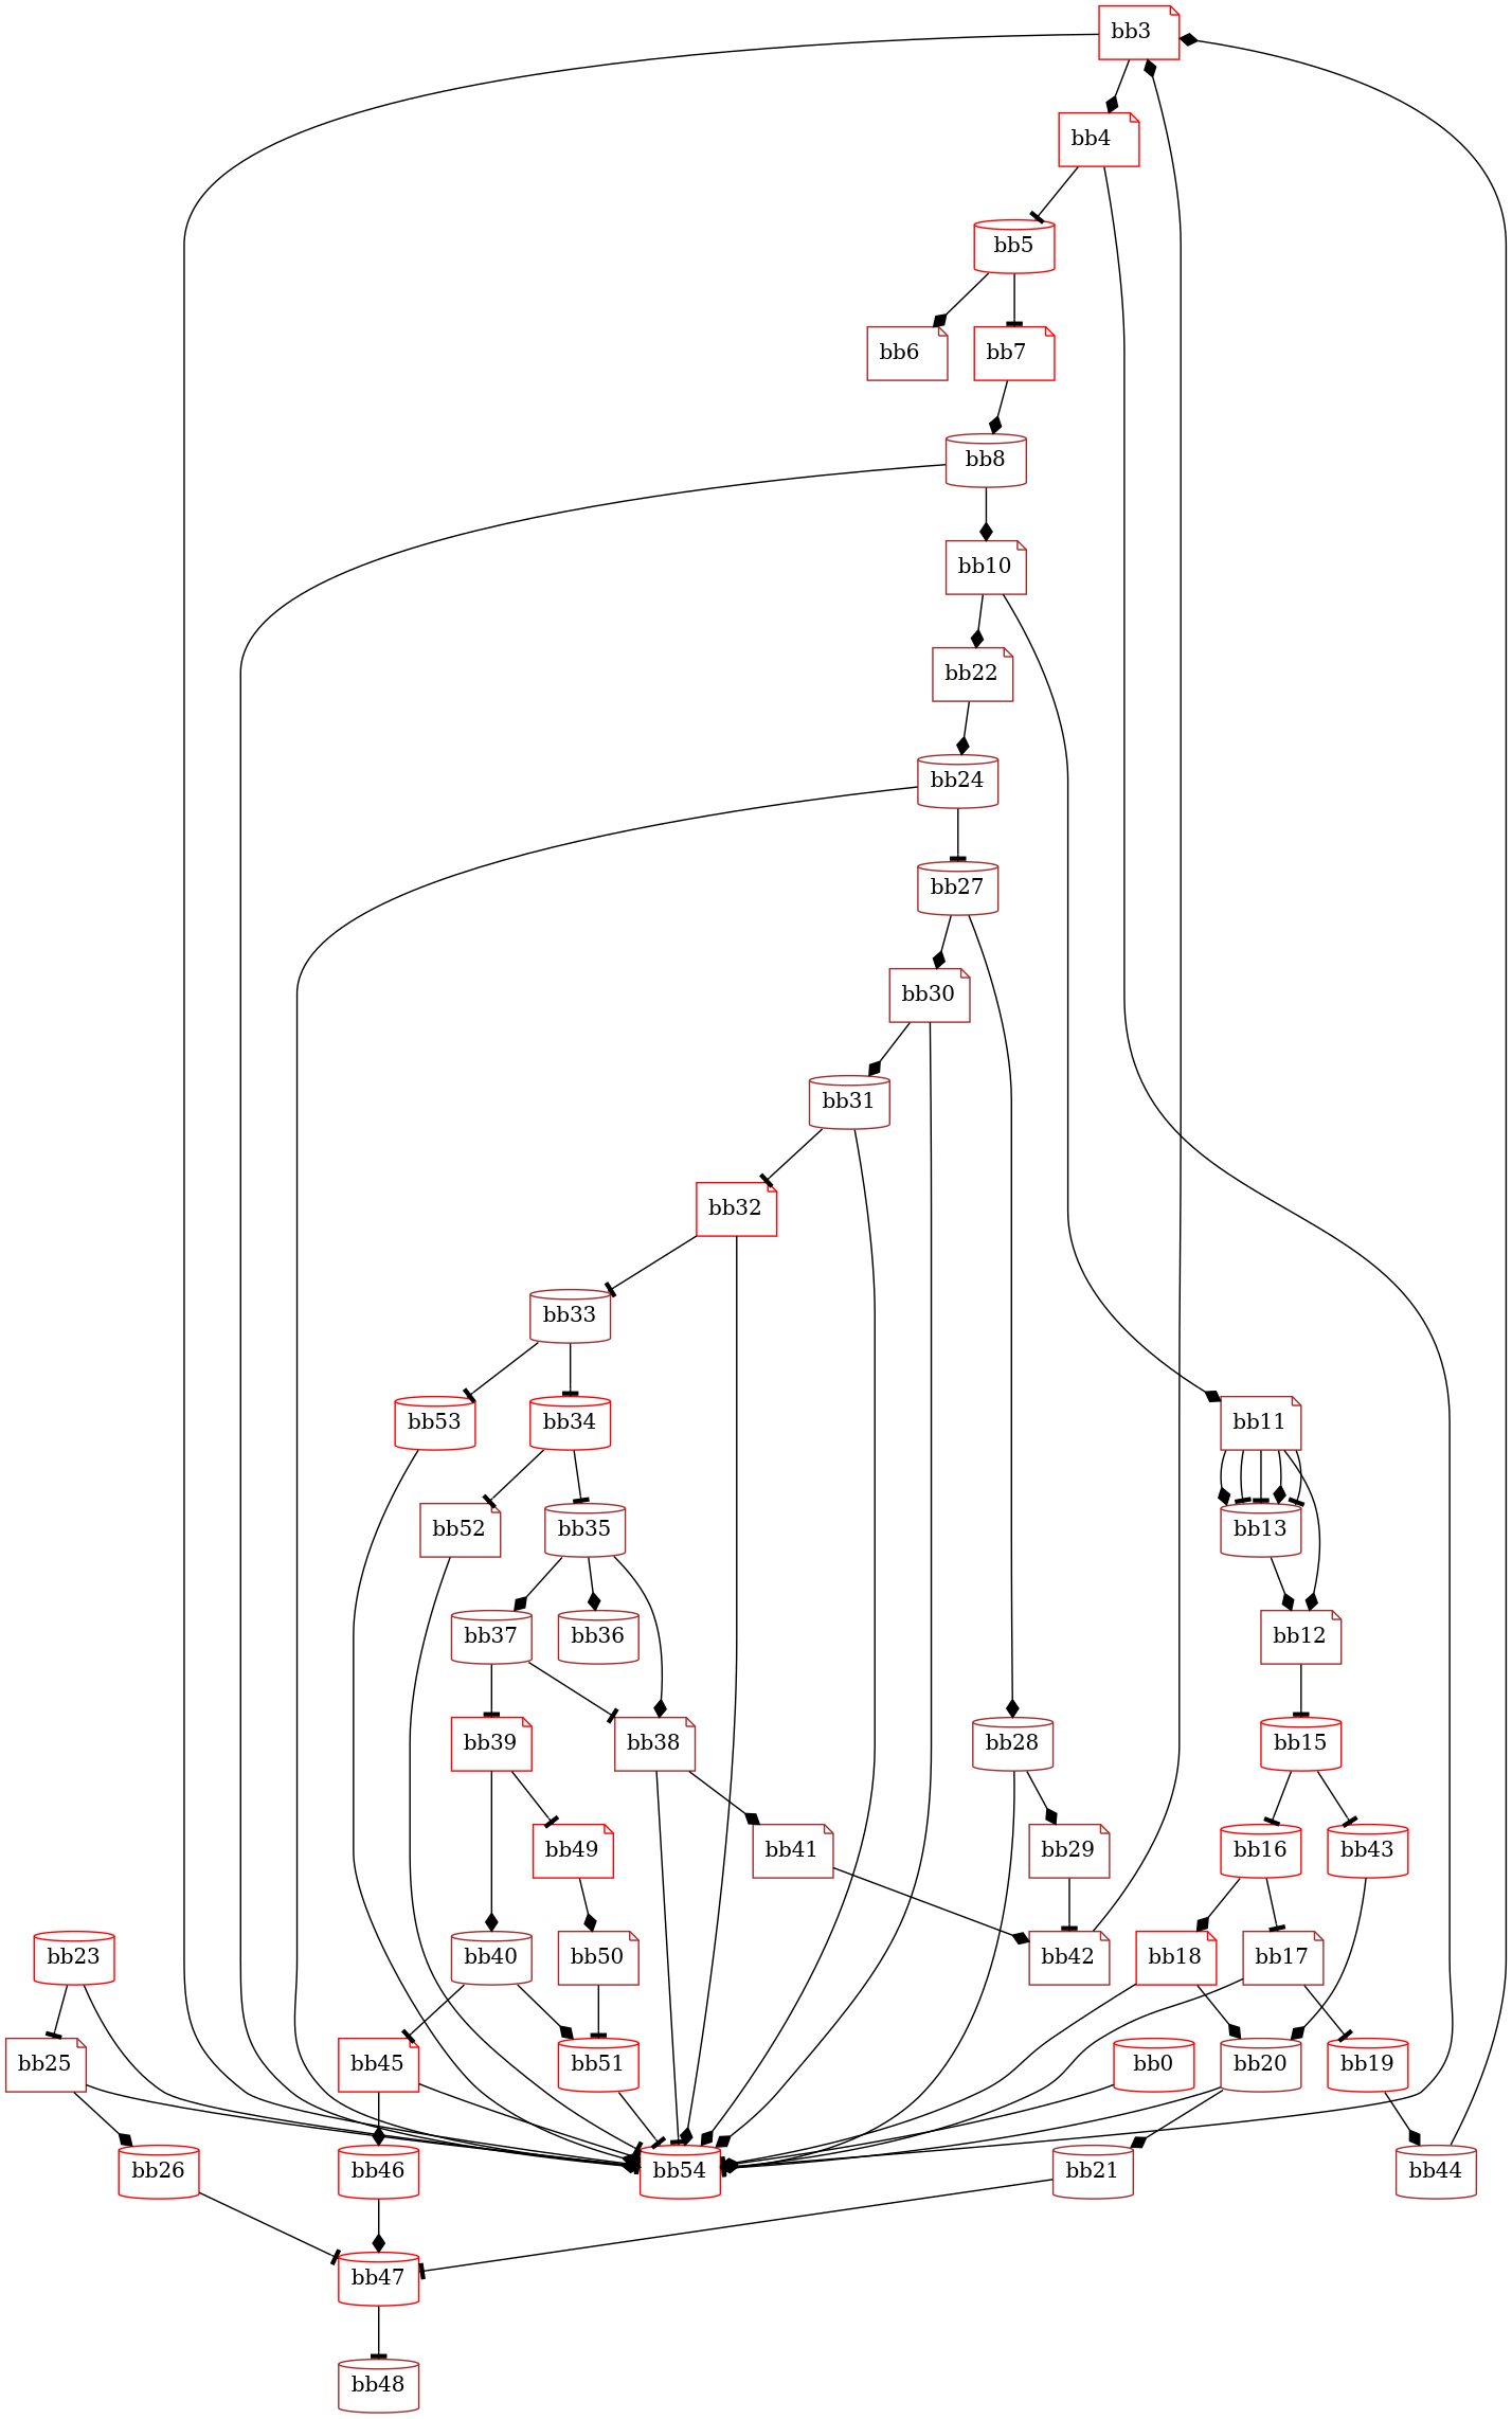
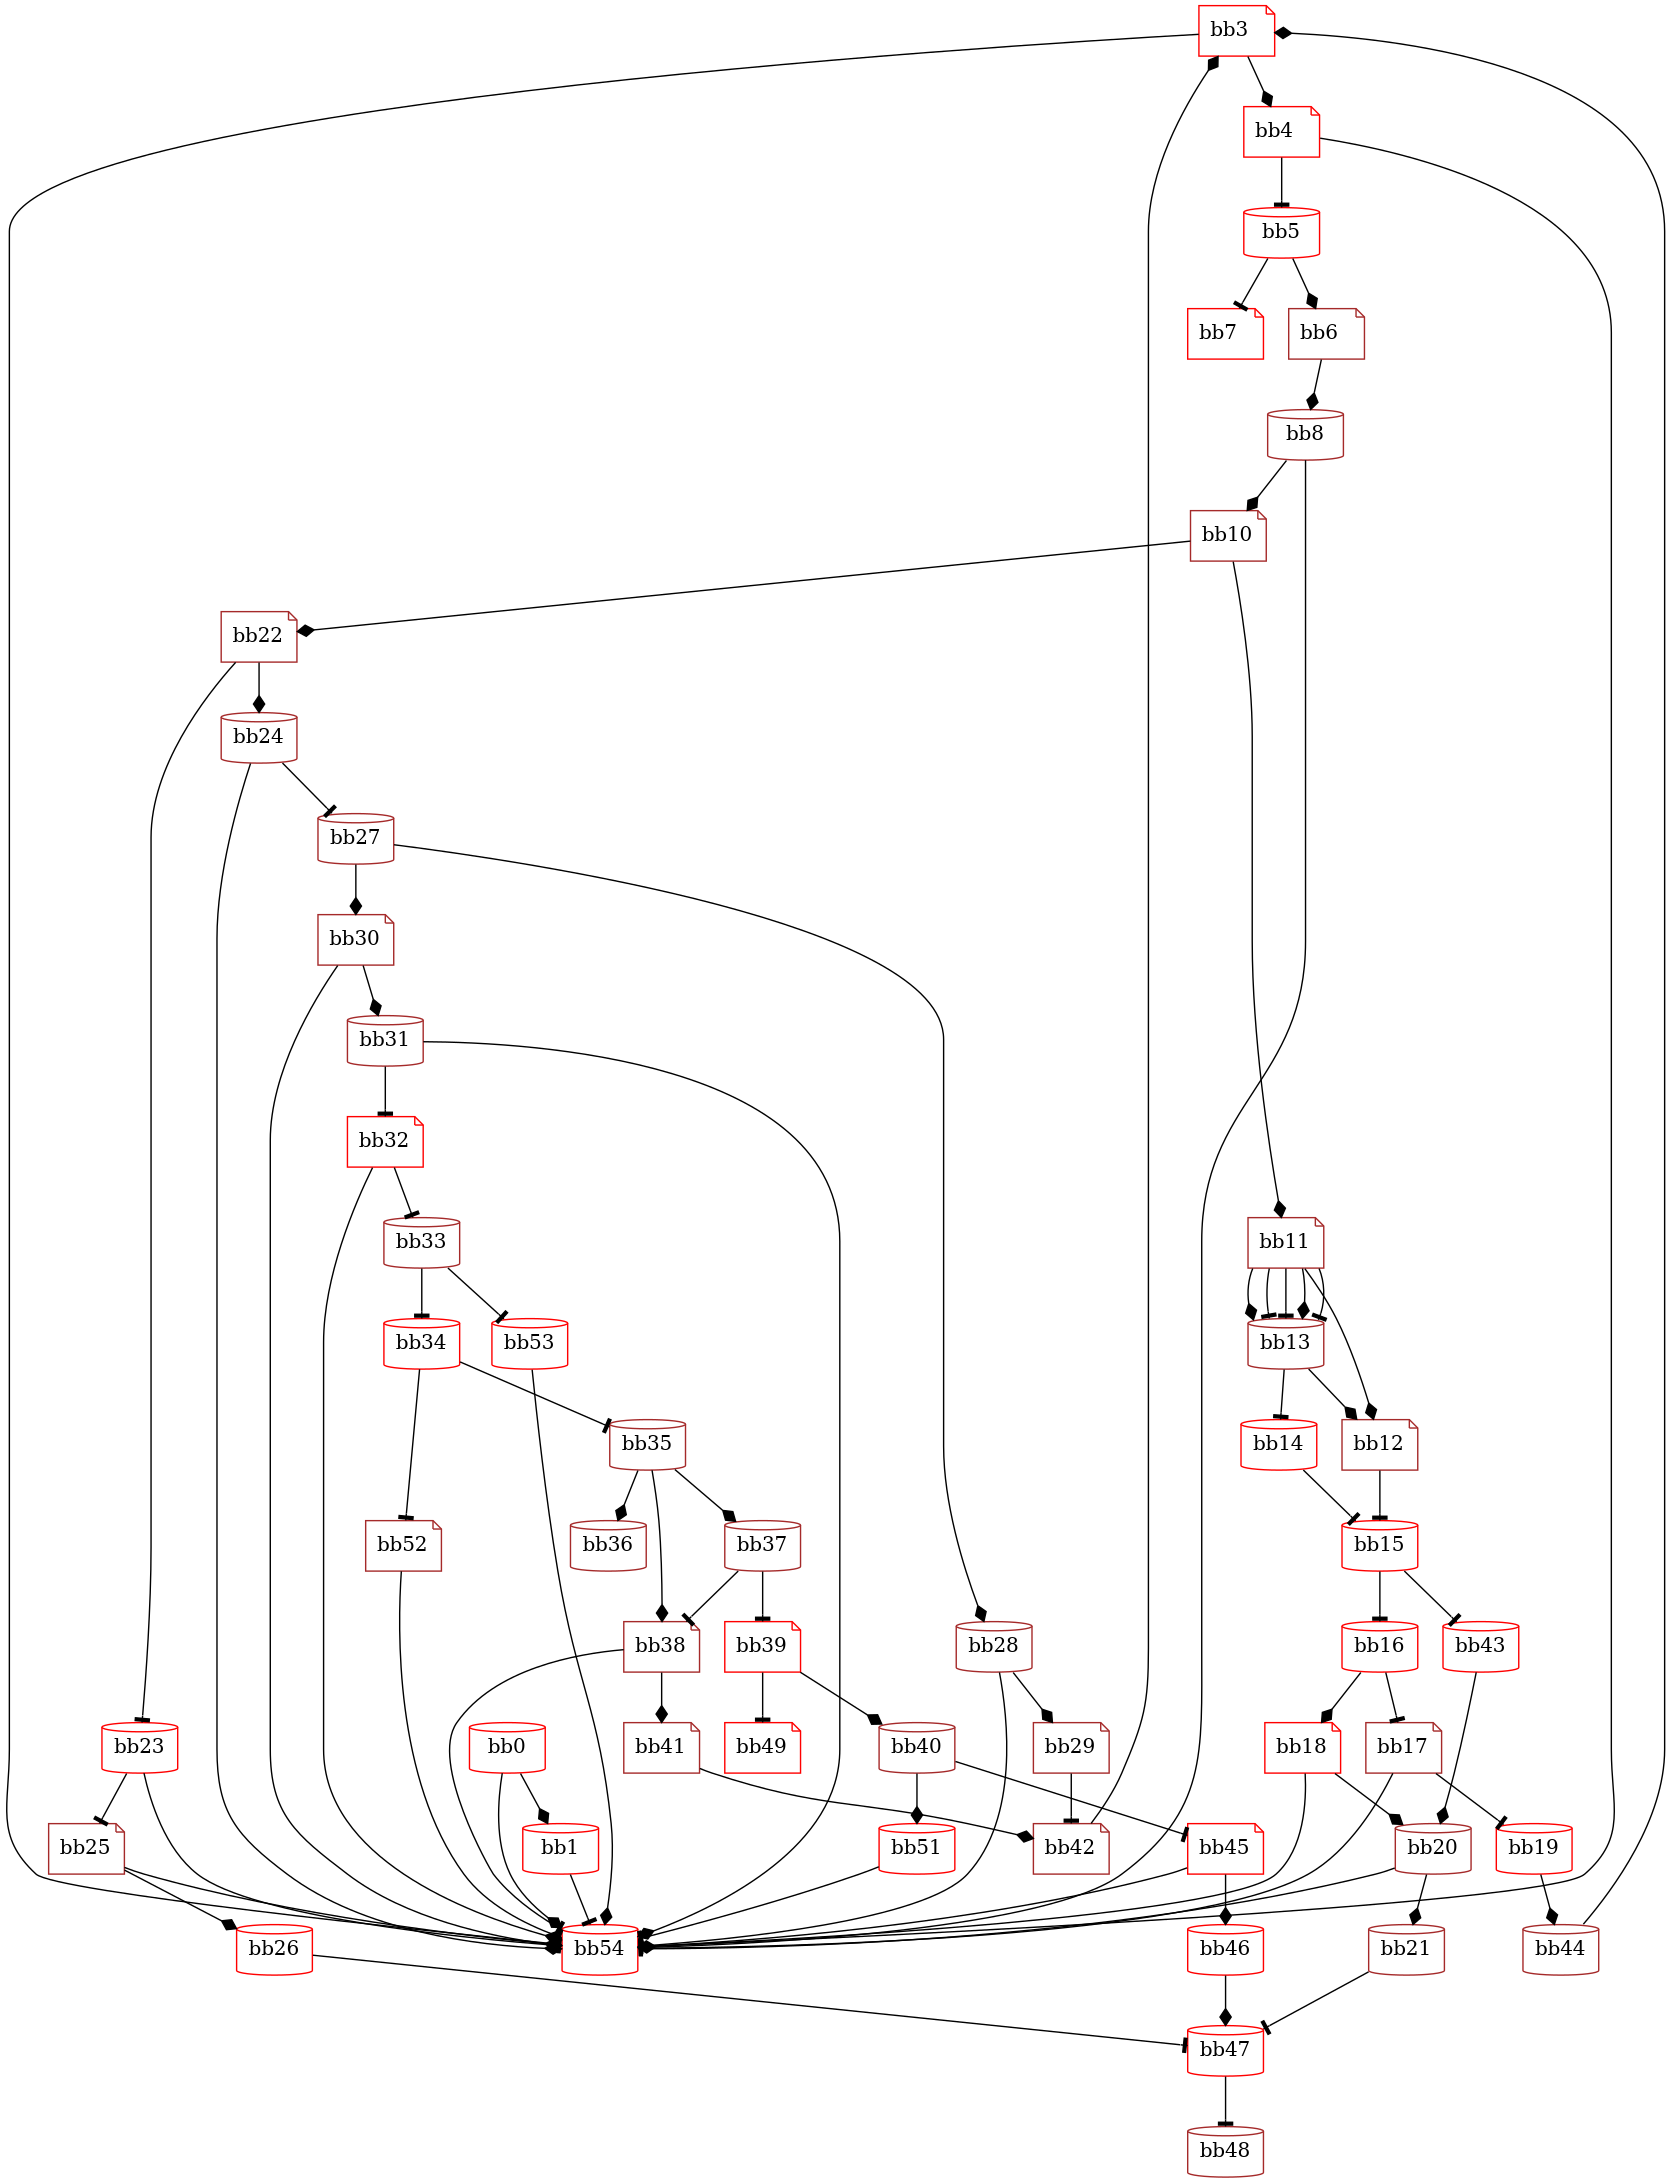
  digraph {
    node [color=brown shape=cylinder]
    edge [arrowhead=diamond]
    n1 [color=red label="bb0\l"]
+   n2 [color=red label="bb1\l"]
    n3 [color=red label="bb54\l"]
    n4 [color=red label="bb3\l" shape=note]
    n5 [color=red label="bb4\l" shape=note]
    n6 [color=red label="bb5\l"]
    n7 [label="bb6\l" shape=note]
    n8 [color=red label="bb7\l" shape=note]
    n9 [label="bb8\l"]
    n10 [label="bb10\l" shape=note]
    n11 [label="bb11\l" shape=note]
    n12 [label="bb22\l" shape=note]
    n13 [label="bb48\l"]
    n14 [label="bb12\l" shape=note]
    n15 [label="bb13\l"]
    n16 [color=red label="bb23\l"]
    n17 [label="bb24\l"]
    n18 [color=red label="bb15\l"]
+   n19 [color=red label="bb14\l"]
    n20 [color=red label="bb16\l"]
    n21 [color=red label="bb43\l"]
    n22 [label="bb17\l" shape=note]
    n23 [color=red label="bb18\l" shape=note]
    n24 [label="bb20\l"]
    n25 [color=red label="bb19\l"]
    n26 [label="bb44\l"]
    n27 [label="bb21\l"]
    n28 [color=red label="bb47\l"]
    n29 [label="bb25\l" shape=note]
    n30 [label="bb27\l"]
    n31 [color=red label="bb26\l"]
    n32 [label="bb28\l"]
    n33 [label="bb30\l" shape=note]
    n34 [label="bb29\l" shape=note]
    n35 [label="bb31\l"]
    n36 [label="bb42\l" shape=note]
    n37 [color=red label="bb32\l" shape=note]
    n38 [label="bb33\l"]
    n39 [color=red label="bb34\l"]
    n40 [color=red label="bb53\l"]
    n41 [label="bb35\l"]
    n42 [label="bb52\l" shape=note]
    n43 [label="bb36\l"]
    n44 [label="bb37\l"]
    n45 [label="bb38\l" shape=note]
    n46 [color=red label="bb39\l" shape=note]
    n47 [label="bb41\l" shape=note]
    n48 [label="bb40\l"]
    n49 [color=red label="bb49\l" shape=note]
    n50 [color=red label="bb45\l" shape=note]
    n51 [color=red label="bb51\l"]
-   n52 [label="bb50\l" shape=note]
    n53 [color=red label="bb46\l"]
+   n1 -> n2
    n1 -> n3
+   n2 -> n3 [arrowhead=tee]
    n4 -> n3 [arrowhead=tee]
    n4 -> n5
    n5 -> n3
    n5 -> n6 [arrowhead=tee]
    n6 -> n7
    n6 -> n8 [arrowhead=tee]
-   n8 -> n9
+   n7 -> n9
    n9 -> n3
    n9 -> n10
    n10 -> n11
    n10 -> n12
    n11 -> n14
    n11 -> n15
    n11 -> n15 [arrowhead=tee]
    n11 -> n15 [arrowhead=tee]
    n11 -> n15
    n11 -> n15 [arrowhead=tee]
+   n12 -> n16 [arrowhead=tee]
    n12 -> n17
    n14 -> n18 [arrowhead=tee]
    n15 -> n14
+   n15 -> n19 [arrowhead=tee]
    n16 -> n3 [arrowhead=tee]
    n16 -> n29 [arrowhead=tee]
    n17 -> n3
    n17 -> n30 [arrowhead=tee]
    n18 -> n20 [arrowhead=tee]
    n18 -> n21 [arrowhead=tee]
+   n19 -> n18 [arrowhead=tee]
    n20 -> n22 [arrowhead=tee]
    n20 -> n23
    n21 -> n24
    n22 -> n3 [arrowhead=tee]
    n22 -> n25 [arrowhead=tee]
    n23 -> n3 [arrowhead=tee]
    n23 -> n24
    n24 -> n3 [arrowhead=tee]
    n24 -> n27
    n25 -> n26
    n26 -> n4
    n27 -> n28 [arrowhead=tee]
    n28 -> n13 [arrowhead=tee]
    n29 -> n3 [arrowhead=tee]
    n29 -> n31
    n30 -> n32
    n30 -> n33
    n31 -> n28 [arrowhead=tee]
    n32 -> n3 [arrowhead=tee]
    n32 -> n34
    n33 -> n3
    n33 -> n35
    n34 -> n36 [arrowhead=tee]
    n35 -> n3
    n35 -> n37 [arrowhead=tee]
    n36 -> n4
    n37 -> n3
    n37 -> n38 [arrowhead=tee]
    n38 -> n39 [arrowhead=tee]
    n38 -> n40 [arrowhead=tee]
    n39 -> n41 [arrowhead=tee]
    n39 -> n42 [arrowhead=tee]
    n40 -> n3
    n41 -> n43
    n41 -> n44
    n41 -> n45
    n42 -> n3 [arrowhead=tee]
    n44 -> n45 [arrowhead=tee]
    n44 -> n46 [arrowhead=tee]
    n45 -> n3 [arrowhead=tee]
    n45 -> n47
    n46 -> n48
    n46 -> n49 [arrowhead=tee]
    n47 -> n36
    n48 -> n50 [arrowhead=tee]
    n48 -> n51
-   n49 -> n52
    n50 -> n3 [arrowhead=tee]
    n50 -> n53
    n51 -> n3 [arrowhead=tee]
-   n52 -> n51 [arrowhead=tee]
    n53 -> n28
  }
